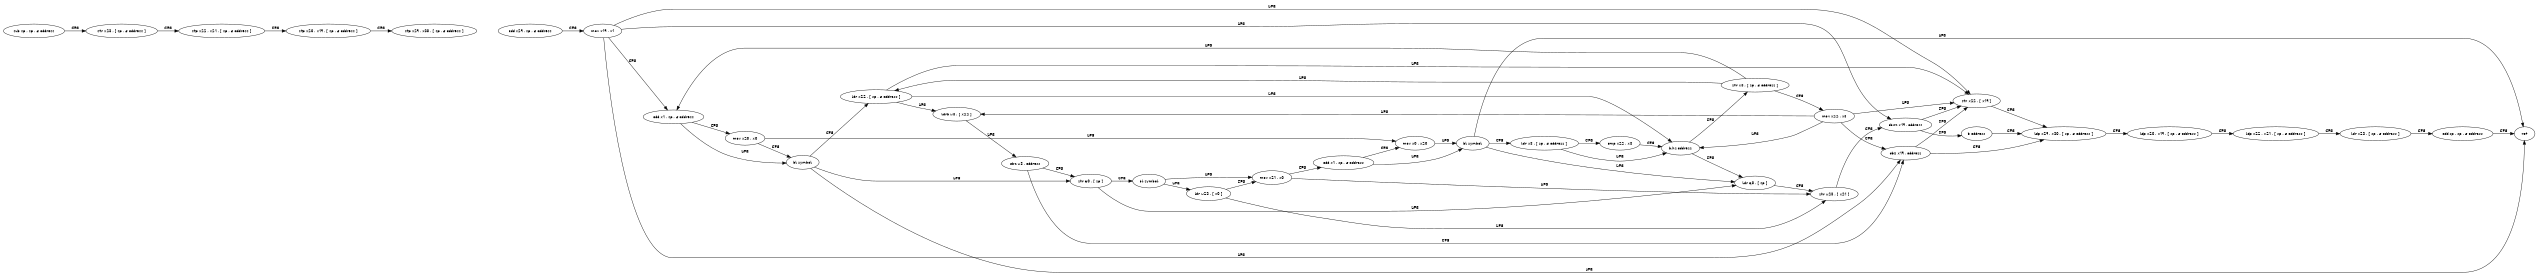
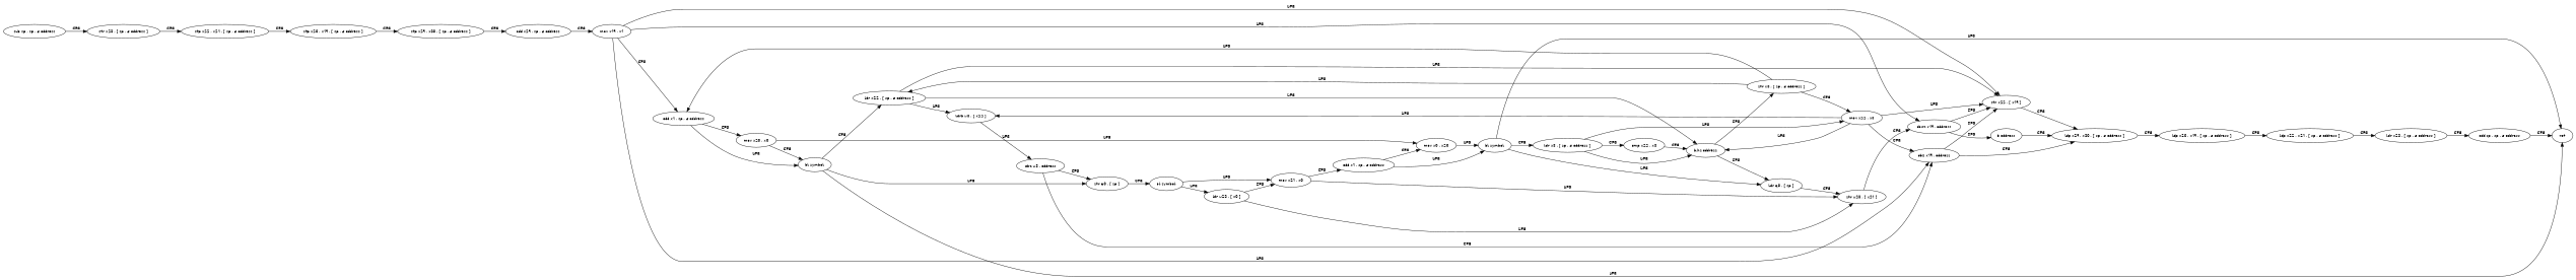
  digraph {
    fontname="Patrick Hand"
    rankdir=LR
    node [fontname="Patrick Hand"]
    edge [fontname="Patrick Hand"]
    n1 [label="sub sp , sp , # address"]
    n2 [label="str x23 , [ sp , # address ]"]
    n3 [label="stp x22 , x21 , [ sp , # address ]"]
    n4 [label="stp x20 , x19 , [ sp , # address ]"]
    n5 [label="stp x29 , x30 , [ sp , # address ]"]
    n6 [label="add x29 , sp , # address"]
    n7 [label="mov x19 , x1"]
    n8 [label="add x1 , sp , # address"]
    n9 [label="cbz x19 , address"]
    n10 [label="str x22 , [ x19 ]"]
    n11 [label="cbnz x19 , address"]
    n12 [label="mov x20 , x0"]
    n13 [label="bl symbol"]
    n14 [label="ldp x29 , x30 , [ sp , # address ]"]
    n15 [label="b address"]
    n16 [label="mov x0 , x20"]
    n17 [label="ldr x22 , [ sp , # address ]"]
    n18 [label="str q0 , [ sp ]"]
    n19 [label=ret]
    n20 [label="bl symbol"]
    n21 [label="ldrb w8 , [ x22 ]"]
    n22 [label="b.hs address"]
    n23 [label="bl symbol"]
    n24 [label="ldr q0 , [ sp ]"]
    n25 [label="cbz w8 , address"]
    n26 [label="str x8 , [ sp , # address ]"]
    n27 [label="ldp x20 , x19 , [ sp , # address ]"]
    n28 [label="ldr w23 , [ x0 ]"]
    n29 [label="mov x21 , x0"]
    n30 [label="str w23 , [ x21 ]"]
    n31 [label="ldp x22 , x21 , [ sp , # address ]"]
    n32 [label="add x1 , sp , # address"]
    n33 [label="ldr x8 , [ sp , # address ]"]
    n34 [label="cmp x22 , x8"]
    n35 [label="mov x22 , x8"]
    n36 [label="ldr x23 , [ sp , # address ]"]
    n37 [label="add sp , sp , # address"]
    n1 -> n2 [label=CFG]
    n2 -> n3 [label=CFG]
    n3 -> n4 [label=CFG]
    n4 -> n5 [label=CFG]
+   n5 -> n6 [label=CFG]
    n6 -> n7 [label=CFG]
    n7 -> n8 [label=CFG]
    n7 -> n9 [label=DFG]
    n7 -> n10 [label=DFG]
    n7 -> n11 [label=DFG]
    n8 -> n12 [label=CFG]
    n8 -> n13 [label=DFG]
    n9 -> n10 [label=CFG]
    n9 -> n14 [label=CFG]
    n10 -> n14 [label=CFG]
    n11 -> n10 [label=CFG]
    n11 -> n15 [label=CFG]
    n12 -> n13 [label=CFG]
    n12 -> n16 [label=DFG]
    n13 -> n17 [label=CFG]
    n13 -> n18 [label=DFG]
    n13 -> n19 [label=DFG]
    n14 -> n27 [label=CFG]
    n15 -> n14 [label=CFG]
    n16 -> n20 [label=DFG]
    n17 -> n10 [label=DFG]
    n17 -> n21 [label=DFG]
    n17 -> n22 [label=DFG]
    n18 -> n23 [label=CFG]
-   n18 -> n24 [label=DFG]
    n20 -> n19 [label=DFG]
    n20 -> n24 [label=DFG]
    n20 -> n33 [label=CFG]
    n21 -> n25 [label=DFG]
    n22 -> n24 [label=CFG]
    n22 -> n26 [label=CFG]
    n23 -> n28 [label=DFG]
    n23 -> n29 [label=DFG]
    n24 -> n30 [label=CFG]
    n25 -> n9 [label=CFG]
    n25 -> n18 [label=CFG]
    n26 -> n8 [label=DFG]
    n26 -> n17 [label=DFG]
    n26 -> n35 [label=CFG]
    n27 -> n31 [label=CFG]
    n28 -> n29 [label=CFG]
    n28 -> n30 [label=DFG]
    n29 -> n30 [label=DFG]
    n29 -> n32 [label=CFG]
    n30 -> n11 [label=CFG]
    n31 -> n36 [label=CFG]
    n32 -> n16 [label=CFG]
    n32 -> n20 [label=DFG]
    n33 -> n22 [label=DFG]
    n33 -> n34 [label=CFG]
+   n33 -> n35 [label=DFG]
    n34 -> n22 [label=CFG]
    n35 -> n9 [label=CFG]
    n35 -> n10 [label=DFG]
    n35 -> n21 [label=DFG]
    n35 -> n22 [label=DFG]
    n36 -> n37 [label=CFG]
    n37 -> n19 [label=CFG]
  }
